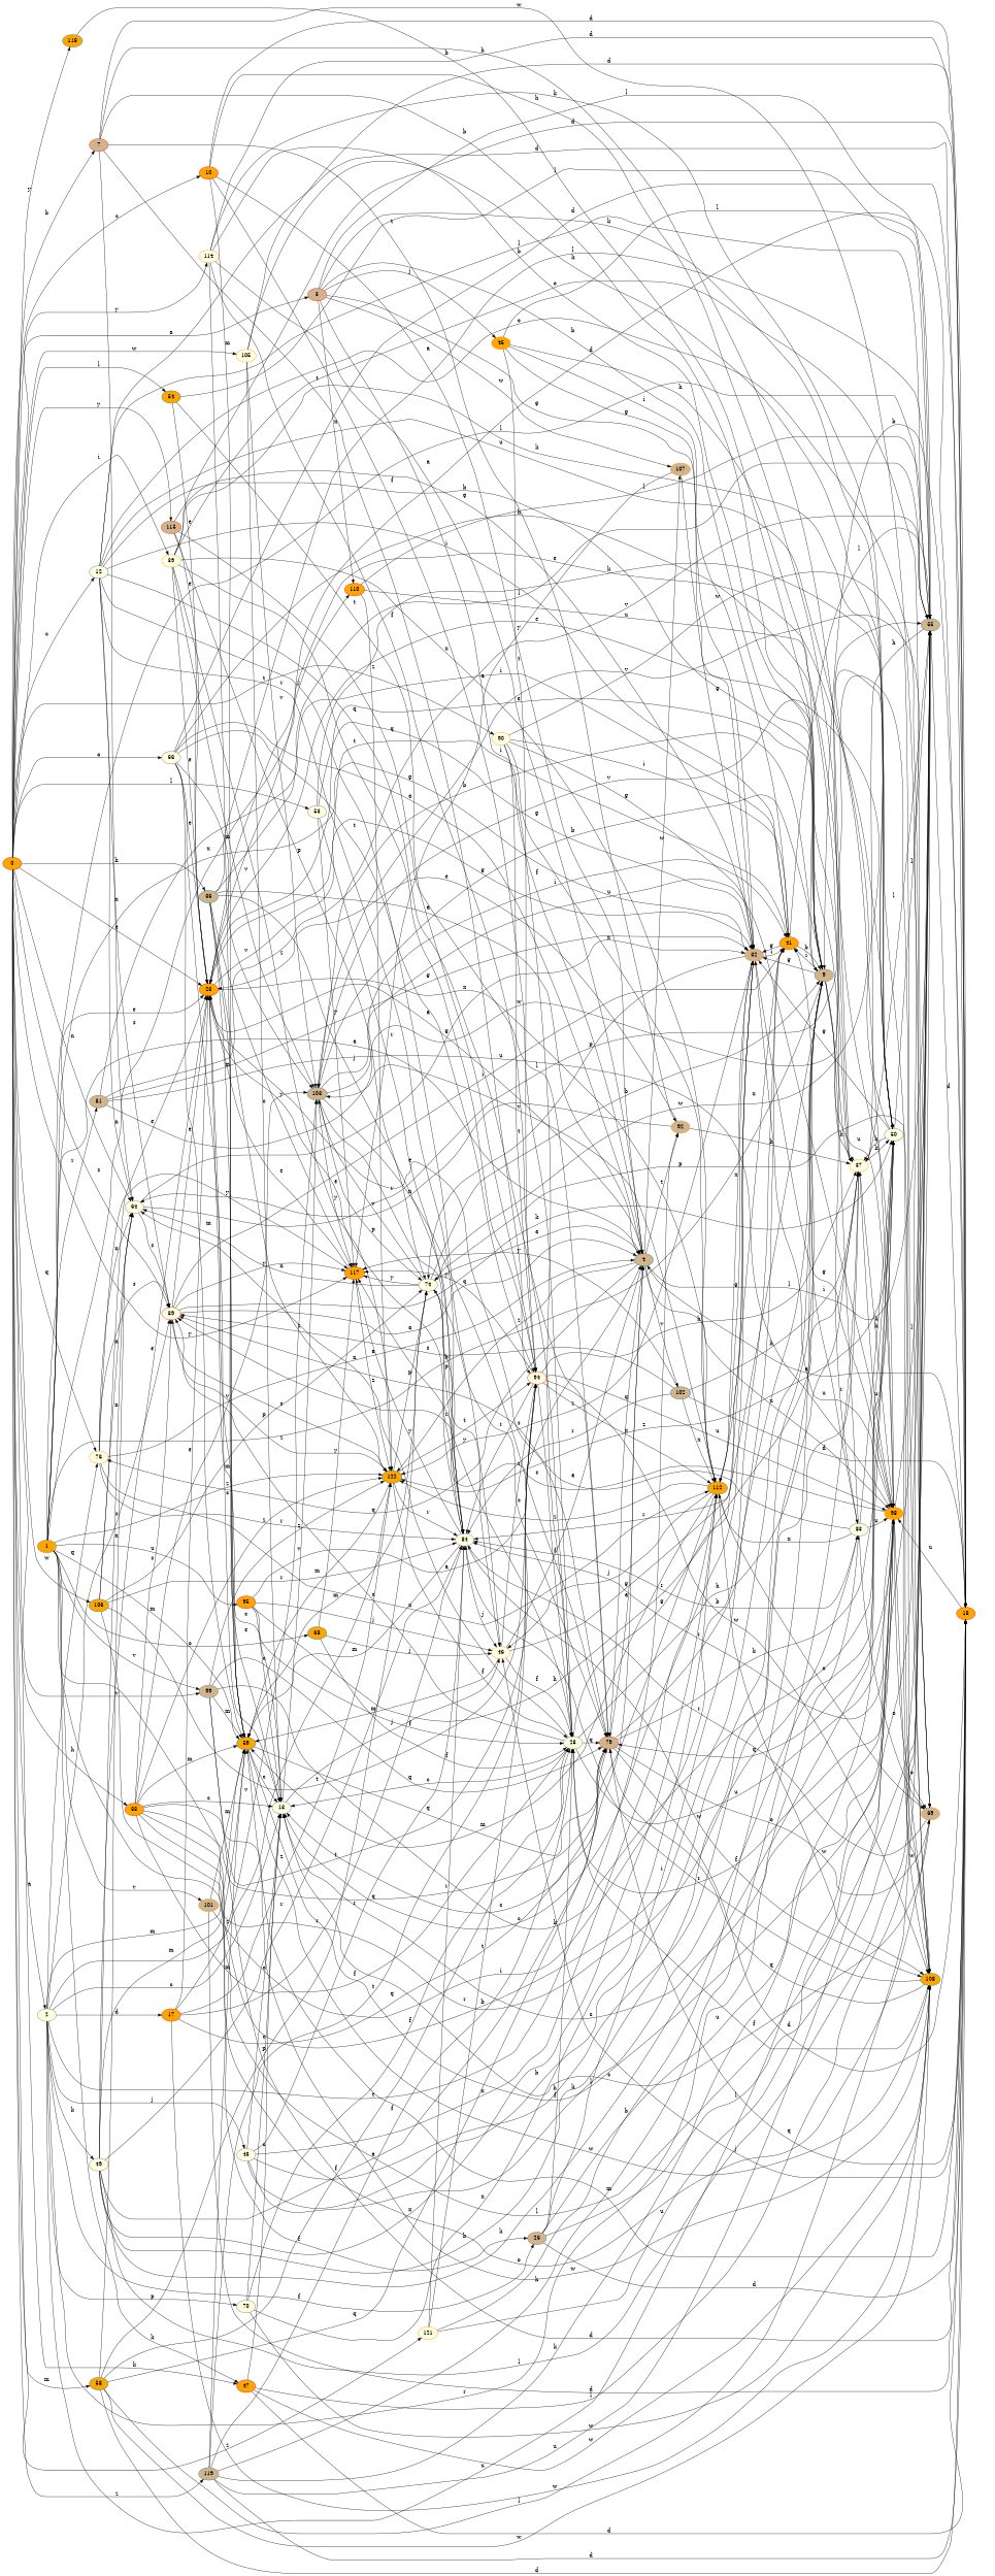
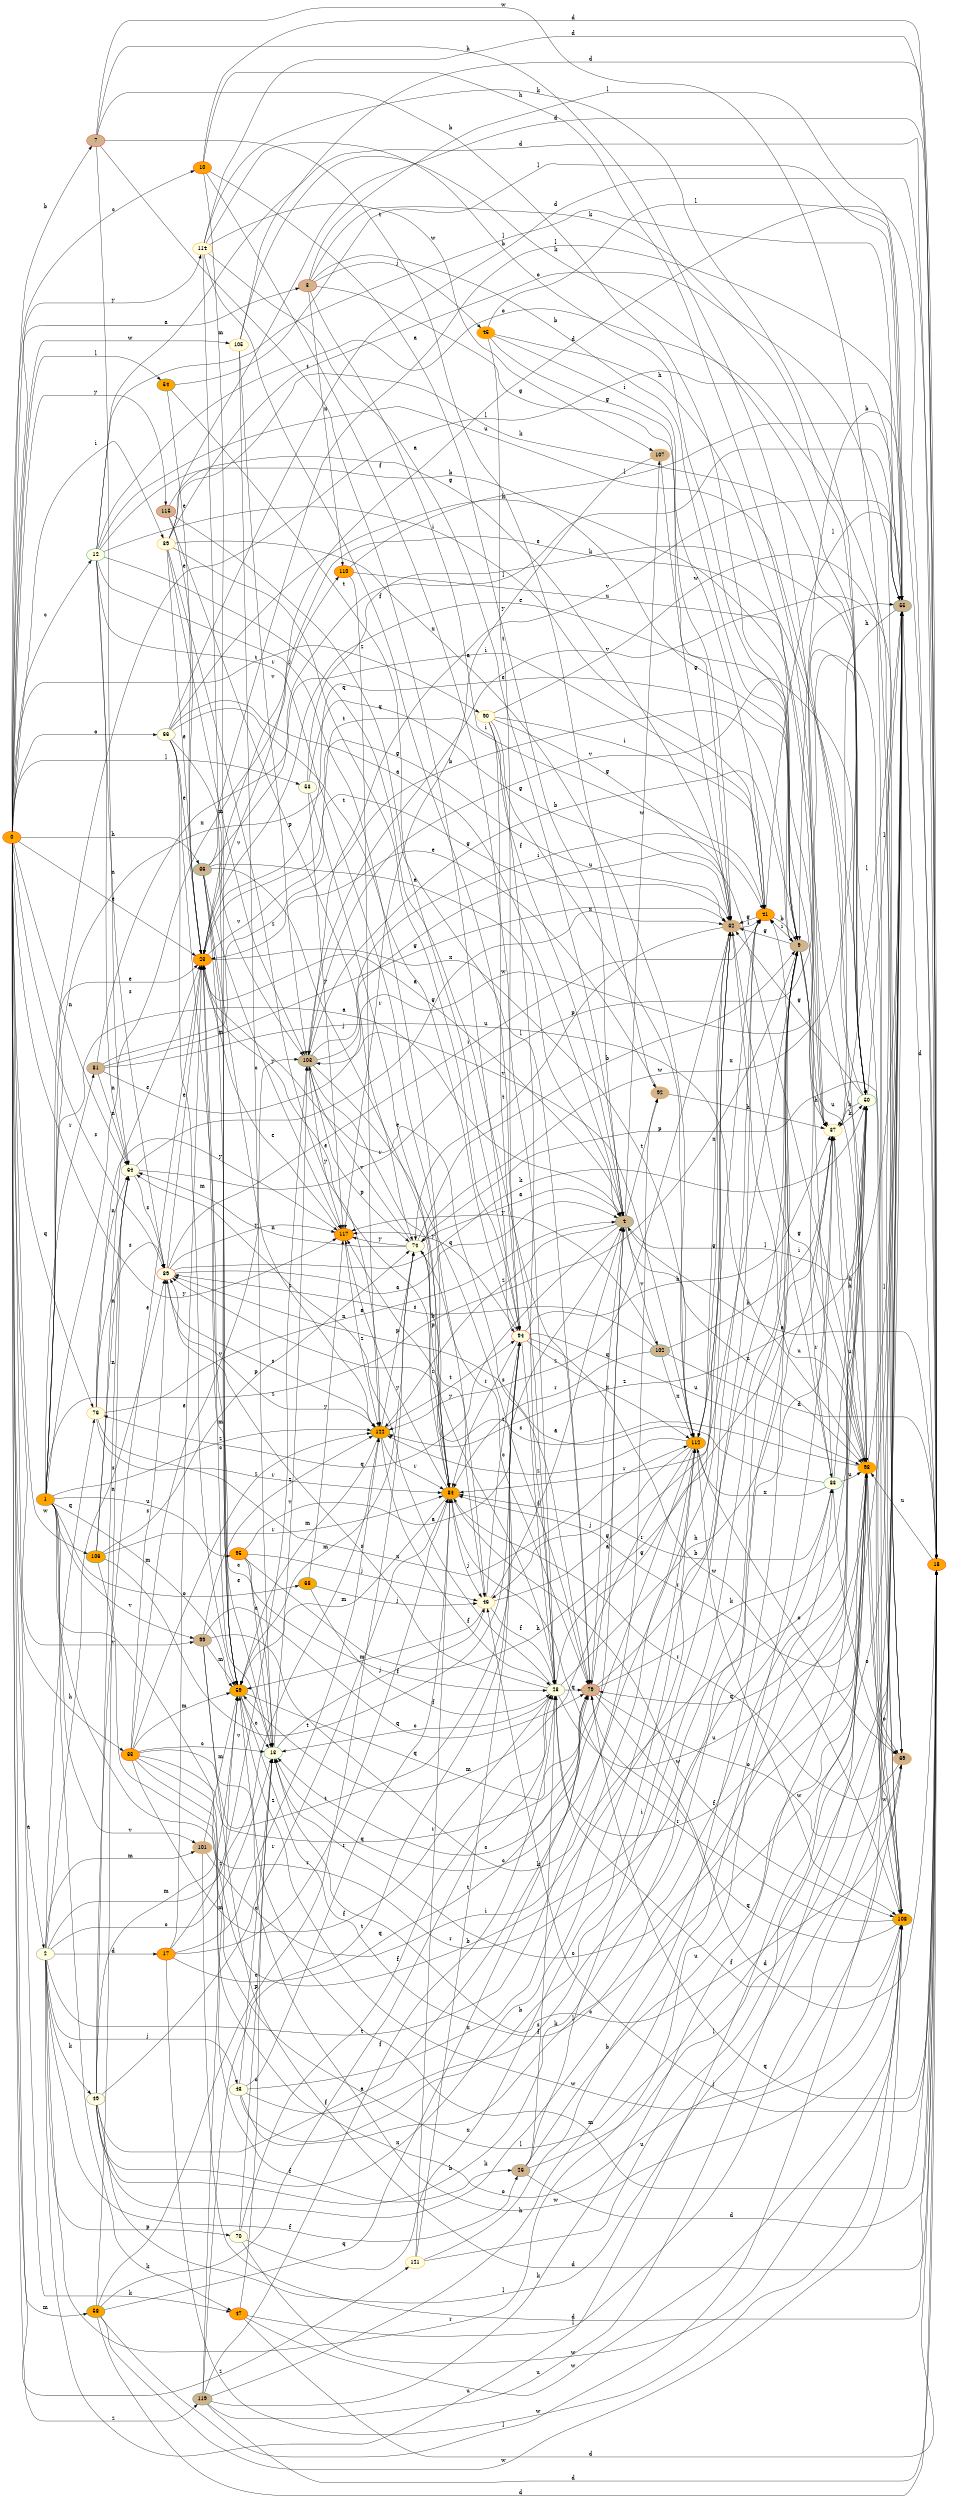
  strict digraph {
    rankdir=LR
    node [color=teal fillcolor=lightyellow style=filled]
    0 [color=red fillcolor=orange]
    2 [color=gray40]
    3 [color=red fillcolor=tan]
    7 [color=red fillcolor=tan]
    10 [color=red fillcolor=orange]
    12
    23 [color=red fillcolor=orange]
    33 [color=red fillcolor=orange]
    36 [fillcolor=tan]
    39 [color=darkorange]
    47 [color=red fillcolor=orange]
    53 [color=gray40]
    54 [fillcolor=orange]
    58 [fillcolor=orange]
    64 [color=gray40]
    66 [color=gray40]
    76 [color=darkorange]
    89 [color=red]
    90 [color=darkorange]
    99 [color=gray40 fillcolor=tan]
    105 [color=darkorange]
    106 [fillcolor=orange]
    114 [color=darkorange]
    115 [color=red fillcolor=tan]
-   116 [fillcolor=orange]
    117 [color=red fillcolor=orange]
    119 [fillcolor=tan]
    121 [color=darkorange]
    26 [color=gray40 fillcolor=tan]
    59 [fillcolor=orange]
    83
    122 [fillcolor=orange]
    13
    17 [color=red fillcolor=orange]
    43 [color=gray40]
    49 [color=gray40]
    70 [color=gray40]
    92 [color=darkorange fillcolor=tan]
    98 [color=darkorange fillcolor=orange]
    4 [fillcolor=tan]
    9 [color=gray40 fillcolor=tan]
    32 [color=darkorange fillcolor=tan]
    55 [fillcolor=tan]
    110 [color=red fillcolor=orange]
    45 [color=darkorange fillcolor=orange]
    50
    107 [color=darkorange fillcolor=tan]
    37 [color=darkorange]
    94 [color=red]
    108 [fillcolor=orange]
    18 [color=red fillcolor=orange]
    28 [color=gray40]
    79 [color=red fillcolor=tan]
    41 [color=red fillcolor=orange]
-   84 [color=gray40]
+   84 [color=gray40 fillcolor=orange]
    46 [color=darkorange]
    69 [color=darkorange fillcolor=tan]
    112 [color=gray40 fillcolor=orange]
    103 [fillcolor=tan]
    74 [color=gray40]
    1 [color=gray40 fillcolor=orange]
    68 [fillcolor=orange]
    81 [color=gray40 fillcolor=tan]
    95 [color=red fillcolor=orange]
    101 [color=darkorange fillcolor=tan]
    102 [fillcolor=tan]
    0 -> 2 [label=a]
    0 -> 3 [label=a]
    0 -> 7 [label=b]
    0 -> 10 [label=c]
    0 -> 12 [label=c]
    0 -> 23 [label=e]
    0 -> 33 [label=h]
    0 -> 36 [label=h]
    0 -> 39 [label=i]
    0 -> 47 [label=k]
    0 -> 53 [label=l]
    0 -> 54 [label=l]
    0 -> 58 [label=m]
    0 -> 64 [label=n]
    0 -> 66 [label=o]
    0 -> 76 [label=q]
    0 -> 89 [label=s]
    0 -> 90 [label=t]
    0 -> 99 [label=v]
    0 -> 105 [label=w]
    0 -> 106 [label=w]
    0 -> 114 [label=y]
    0 -> 115 [label=y]
-   0 -> 116 [label=y]
    0 -> 117 [label=y]
    0 -> 119 [label=z]
    0 -> 121 [label=z]
    2 -> 76 [label=q]
    2 -> 89 [label=s]
    2 -> 26 [label=f]
-   2 -> 59 [label=m]
+   2 -> 101 [label=m]
    2 -> 83 [label=r]
    2 -> 122 [label=z]
    2 -> 13 [label=c]
    2 -> 17 [label=d]
    2 -> 43 [label=j]
    2 -> 49 [label=k]
    2 -> 70 [label=p]
    2 -> 92 [label=t]
    2 -> 98 [label=u]
    3 -> 4 [label=a]
    3 -> 9 [label=b]
    3 -> 32 [label=g]
    3 -> 55 [label=l]
    3 -> 110 [label=x]
    3 -> 45 [label=j]
    3 -> 50 [label=k]
-   3 -> 107 [label=w]
+   114 -> 107 [label=w]
    7 -> 64 [label=n]
    7 -> 92 [label=t]
    7 -> 9 [label=b]
    7 -> 37 [label=h]
    7 -> 94 [label=t]
    7 -> 108 [label=w]
    10 -> 59 [label=m]
    10 -> 4 [label=a]
    10 -> 37 [label=h]
    10 -> 18 [label=d]
    10 -> 28 [label=f]
    12 -> 64 [label=n]
    12 -> 89 [label=s]
    12 -> 98 [label=u]
    12 -> 9 [label=b]
    12 -> 55 [label=l]
    12 -> 18 [label=d]
    12 -> 79 [label=q]
    12 -> 41 [label=i]
    12 -> 84 [label=r]
    12 -> 46 [label=j]
    12 -> 69 [label=o]
    23 -> 59 [label=m]
    23 -> 4 [label=a]
    23 -> 32 [label=g]
    23 -> 18 [label=d]
    23 -> 41 [label=i]
    23 -> 112 [label=x]
    33 -> 89 [label=s]
    33 -> 59 [label=m]
    33 -> 122 [label=z]
    33 -> 13 [label=c]
    33 -> 9 [label=b]
    33 -> 55 [label=l]
    33 -> 94 [label=t]
    33 -> 28 [label=f]
    33 -> 79 [label=q]
    33 -> 103 [label=v]
    36 -> 117 [label=y]
    36 -> 59 [label=m]
    36 -> 122 [label=z]
    36 -> 13 [label=c]
    36 -> 4 [label=a]
    36 -> 55 [label=l]
    36 -> 41 [label=i]
    36 -> 46 [label=j]
    39 -> 23 [label=e]
    39 -> 122 [label=z]
    39 -> 50 [label=k]
    39 -> 94 [label=t]
    39 -> 18 [label=d]
    39 -> 69 [label=o]
    39 -> 112 [label=x]
    39 -> 103 [label=v]
    47 -> 13 [label=c]
    47 -> 55 [label=l]
    47 -> 108 [label=w]
    47 -> 18 [label=d]
    53 -> 117 [label=y]
    53 -> 32 [label=g]
    53 -> 50 [label=k]
    53 -> 84 [label=r]
    54 -> 23 [label=e]
    54 -> 55 [label=l]
    54 -> 94 [label=t]
    58 -> 64 [label=n]
    58 -> 55 [label=l]
    58 -> 108 [label=w]
    58 -> 18 [label=d]
    58 -> 28 [label=f]
    58 -> 79 [label=q]
    58 -> 74 [label=p]
    64 -> 89 [label=s]
    64 -> 32 [label=g]
    64 -> 55 [label=l]
    66 -> 23 [label=e]
    66 -> 59 [label=m]
    66 -> 13 [label=c]
    66 -> 4 [label=a]
    66 -> 37 [label=h]
    66 -> 94 [label=t]
    66 -> 18 [label=d]
    66 -> 103 [label=v]
    76 -> 64 [label=n]
    76 -> 89 [label=s]
    76 -> 117 [label=y]
    76 -> 4 [label=a]
    76 -> 84 [label=r]
    76 -> 112 [label=x]
    89 -> 23 [label=e]
    89 -> 117 [label=y]
    89 -> 122 [label=z]
    89 -> 4 [label=a]
    89 -> 50 [label=k]
    89 -> 41 [label=i]
    90 -> 32 [label=g]
    90 -> 94 [label=t]
    90 -> 108 [label=w]
    90 -> 28 [label=f]
    90 -> 41 [label=i]
    90 -> 112 [label=x]
    99 -> 59 [label=m]
    99 -> 122 [label=z]
    99 -> 50 [label=k]
    99 -> 108 [label=w]
    99 -> 18 [label=d]
    99 -> 79 [label=q]
    105 -> 13 [label=c]
    105 -> 50 [label=k]
    105 -> 18 [label=d]
    105 -> 103 [label=v]
    106 -> 23 [label=e]
    106 -> 64 [label=n]
    106 -> 94 [label=t]
    106 -> 84 [label=r]
    106 -> 69 [label=o]
    106 -> 74 [label=p]
    114 -> 59 [label=m]
    114 -> 4 [label=a]
    114 -> 9 [label=b]
    114 -> 50 [label=k]
    114 -> 18 [label=d]
    114 -> 28 [label=f]
    115 -> 23 [label=e]
    115 -> 32 [label=g]
    115 -> 79 [label=q]
    115 -> 74 [label=p]
-   116 -> 9 [label=b]
    117 -> 23 [label=e]
    117 -> 122 [label=z]
    119 -> 59 [label=m]
    119 -> 98 [label=u]
    119 -> 50 [label=k]
    119 -> 37 [label=h]
    119 -> 94 [label=t]
    119 -> 18 [label=d]
    119 -> 28 [label=f]
    121 -> 98 [label=u]
    121 -> 9 [label=b]
    121 -> 94 [label=t]
    121 -> 84 [label=r]
    26 -> 98 [label=u]
    26 -> 55 [label=l]
    26 -> 18 [label=d]
    26 -> 28 [label=f]
    26 -> 41 [label=i]
    59 -> 13 [label=c]
    59 -> 55 [label=l]
    59 -> 108 [label=w]
    59 -> 79 [label=q]
    83 -> 23 [label=e]
    83 -> 89 [label=s]
    83 -> 98 [label=u]
    83 -> 50 [label=k]
    83 -> 41 [label=i]
    83 -> 84 [label=r]
    83 -> 69 [label=o]
    83 -> 112 [label=x]
    122 -> 89 [label=s]
    122 -> 59 [label=m]
    122 -> 94 [label=t]
    122 -> 28 [label=f]
    122 -> 84 [label=r]
    122 -> 74 [label=p]
    13 -> 23 [label=e]
    13 -> 46 [label=j]
    13 -> 103 [label=v]
    17 -> 23 [label=e]
    17 -> 122 [label=z]
    17 -> 108 [label=w]
    17 -> 79 [label=q]
    17 -> 84 [label=r]
    17 -> 103 [label=v]
    43 -> 13 [label=c]
    43 -> 9 [label=b]
    43 -> 50 [label=k]
-   43 -> 37 [label=h]
+   43 -> 37 [label=s]
    43 -> 84 [label=r]
    43 -> 112 [label=x]
    49 -> 23 [label=e]
    49 -> 64 [label=n]
    49 -> 59 [label=m]
    49 -> 4 [label=a]
    49 -> 9 [label=b]
    49 -> 55 [label=l]
    49 -> 50 [label=k]
    49 -> 84 [label=r]
    49 -> 112 [label=x]
    70 -> 13 [label=c]
    70 -> 108 [label=w]
    70 -> 28 [label=f]
    70 -> 112 [label=x]
    92 -> 23 [label=e]
-   92 -> 64 [label=n]
+   81 -> 64 [label=n]
    92 -> 37 [label=h]
    98 -> 89 [label=s]
    98 -> 13 [label=c]
    98 -> 32 [label=g]
    98 -> 55 [label=l]
    98 -> 37 [label=h]
    98 -> 108 [label=w]
    98 -> 28 [label=f]
    98 -> 79 [label=q]
    98 -> 69 [label=o]
    4 -> 76 [label=q]
    4 -> 122 [label=z]
    4 -> 92 [label=t]
    4 -> 98 [label=u]
    4 -> 55 [label=l]
    4 -> 107 [label=w]
    4 -> 79 [label=q]
    4 -> 102 [label=v]
    9 -> 23 [label=e]
    9 -> 83 [label=r]
    9 -> 98 [label=u]
    9 -> 32 [label=g]
    9 -> 37 [label=h]
    9 -> 41 [label=i]
    9 -> 84 [label=r]
    32 -> 122 [label=z]
    32 -> 13 [label=c]
    32 -> 98 [label=u]
    32 -> 41 [label=i]
    32 -> 112 [label=x]
    32 -> 74 [label=p]
    55 -> 37 [label=h]
    55 -> 18 [label=d]
    55 -> 84 [label=r]
    55 -> 103 [label=v]
    110 -> 122 [label=z]
    110 -> 98 [label=u]
    110 -> 55 [label=l]
    45 -> 32 [label=g]
    45 -> 55 [label=l]
    45 -> 37 [label=h]
    45 -> 94 [label=t]
    45 -> 41 [label=i]
    50 -> 23 [label=e]
    50 -> 122 [label=z]
    50 -> 32 [label=g]
    50 -> 55 [label=l]
    50 -> 37 [label=h]
    50 -> 103 [label=v]
    107 -> 117 [label=y]
    107 -> 32 [label=g]
    37 -> 98 [label=u]
    37 -> 55 [label=l]
    37 -> 50 [label=k]
    94 -> 117 [label=y]
    94 -> 98 [label=u]
    94 -> 37 [label=h]
    94 -> 108 [label=w]
    94 -> 28 [label=f]
    94 -> 84 [label=r]
    94 -> 112 [label=x]
    108 -> 28 [label=f]
    108 -> 79 [label=q]
    108 -> 84 [label=r]
    108 -> 74 [label=p]
    18 -> 59 [label=m]
    18 -> 98 [label=u]
    18 -> 4 [label=a]
    18 -> 9 [label=b]
    18 -> 79 [label=q]
    18 -> 46 [label=j]
    28 -> 64 [label=n]
    28 -> 89 [label=s]
    28 -> 117 [label=y]
    28 -> 13 [label=c]
    28 -> 98 [label=u]
    28 -> 32 [label=g]
    28 -> 37 [label=h]
    28 -> 79 [label=q]
    79 -> 23 [label=e]
    79 -> 4 [label=a]
    79 -> 9 [label=b]
    79 -> 50 [label=k]
    79 -> 18 [label=d]
    79 -> 69 [label=o]
    41 -> 9 [label=b]
    41 -> 32 [label=g]
    41 -> 55 [label=l]
    41 -> 112 [label=x]
    84 -> 23 [label=e]
    84 -> 117 [label=y]
    84 -> 59 [label=m]
    84 -> 108 [label=w]
    84 -> 46 [label=j]
    84 -> 74 [label=p]
    46 -> 59 [label=m]
    46 -> 4 [label=a]
    46 -> 32 [label=g]
    46 -> 94 [label=t]
    46 -> 28 [label=f]
    69 -> 13 [label=c]
    69 -> 84 [label=r]
    69 -> 103 [label=v]
    112 -> 59 [label=m]
    112 -> 122 [label=z]
    112 -> 13 [label=c]
    112 -> 32 [label=g]
    112 -> 108 [label=w]
    112 -> 46 [label=j]
    112 -> 69 [label=o]
    112 -> 103 [label=v]
    103 -> 117 [label=y]
    103 -> 98 [label=u]
    103 -> 9 [label=b]
    103 -> 79 [label=q]
    103 -> 41 [label=i]
    103 -> 84 [label=r]
    103 -> 74 [label=p]
    74 -> 64 [label=n]
    74 -> 117 [label=y]
    74 -> 59 [label=m]
    74 -> 4 [label=a]
    74 -> 9 [label=b]
    74 -> 108 [label=w]
    74 -> 79 [label=c]
    74 -> 84 [label=r]
    74 -> 103 [label=v]
    1 -> 23 [label=e]
    1 -> 47 [label=k]
    1 -> 99 [label=v]
    1 -> 26 [label=f]
    1 -> 59 [label=m]
    1 -> 83 [label=r]
    1 -> 122 [label=z]
    1 -> 4 [label=a]
    1 -> 9 [label=b]
    1 -> 32 [label=g]
    1 -> 55 [label=l]
    1 -> 110 [label=x]
    1 -> 68 [label=o]
    1 -> 81 [label=r]
    1 -> 95 [label=u]
    1 -> 101 [label=v]
    68 -> 117 [label=y]
    68 -> 28 [label=f]
    68 -> 46 [label=j]
    81 -> 98 [label=u]
    81 -> 9 [label=b]
    81 -> 32 [label=g]
    81 -> 55 [label=l]
    81 -> 108 [label=w]
    95 -> 13 [label=c]
    95 -> 4 [label=a]
    95 -> 37 [label=h]
    95 -> 28 [label=f]
    95 -> 46 [label=j]
    101 -> 59 [label=m]
    101 -> 18 [label=d]
    101 -> 41 [label=i]
    102 -> 89 [label=s]
    102 -> 117 [label=y]
    102 -> 37 [label=h]
    102 -> 18 [label=d]
    102 -> 84 [label=r]
    102 -> 112 [label=x]
  }
